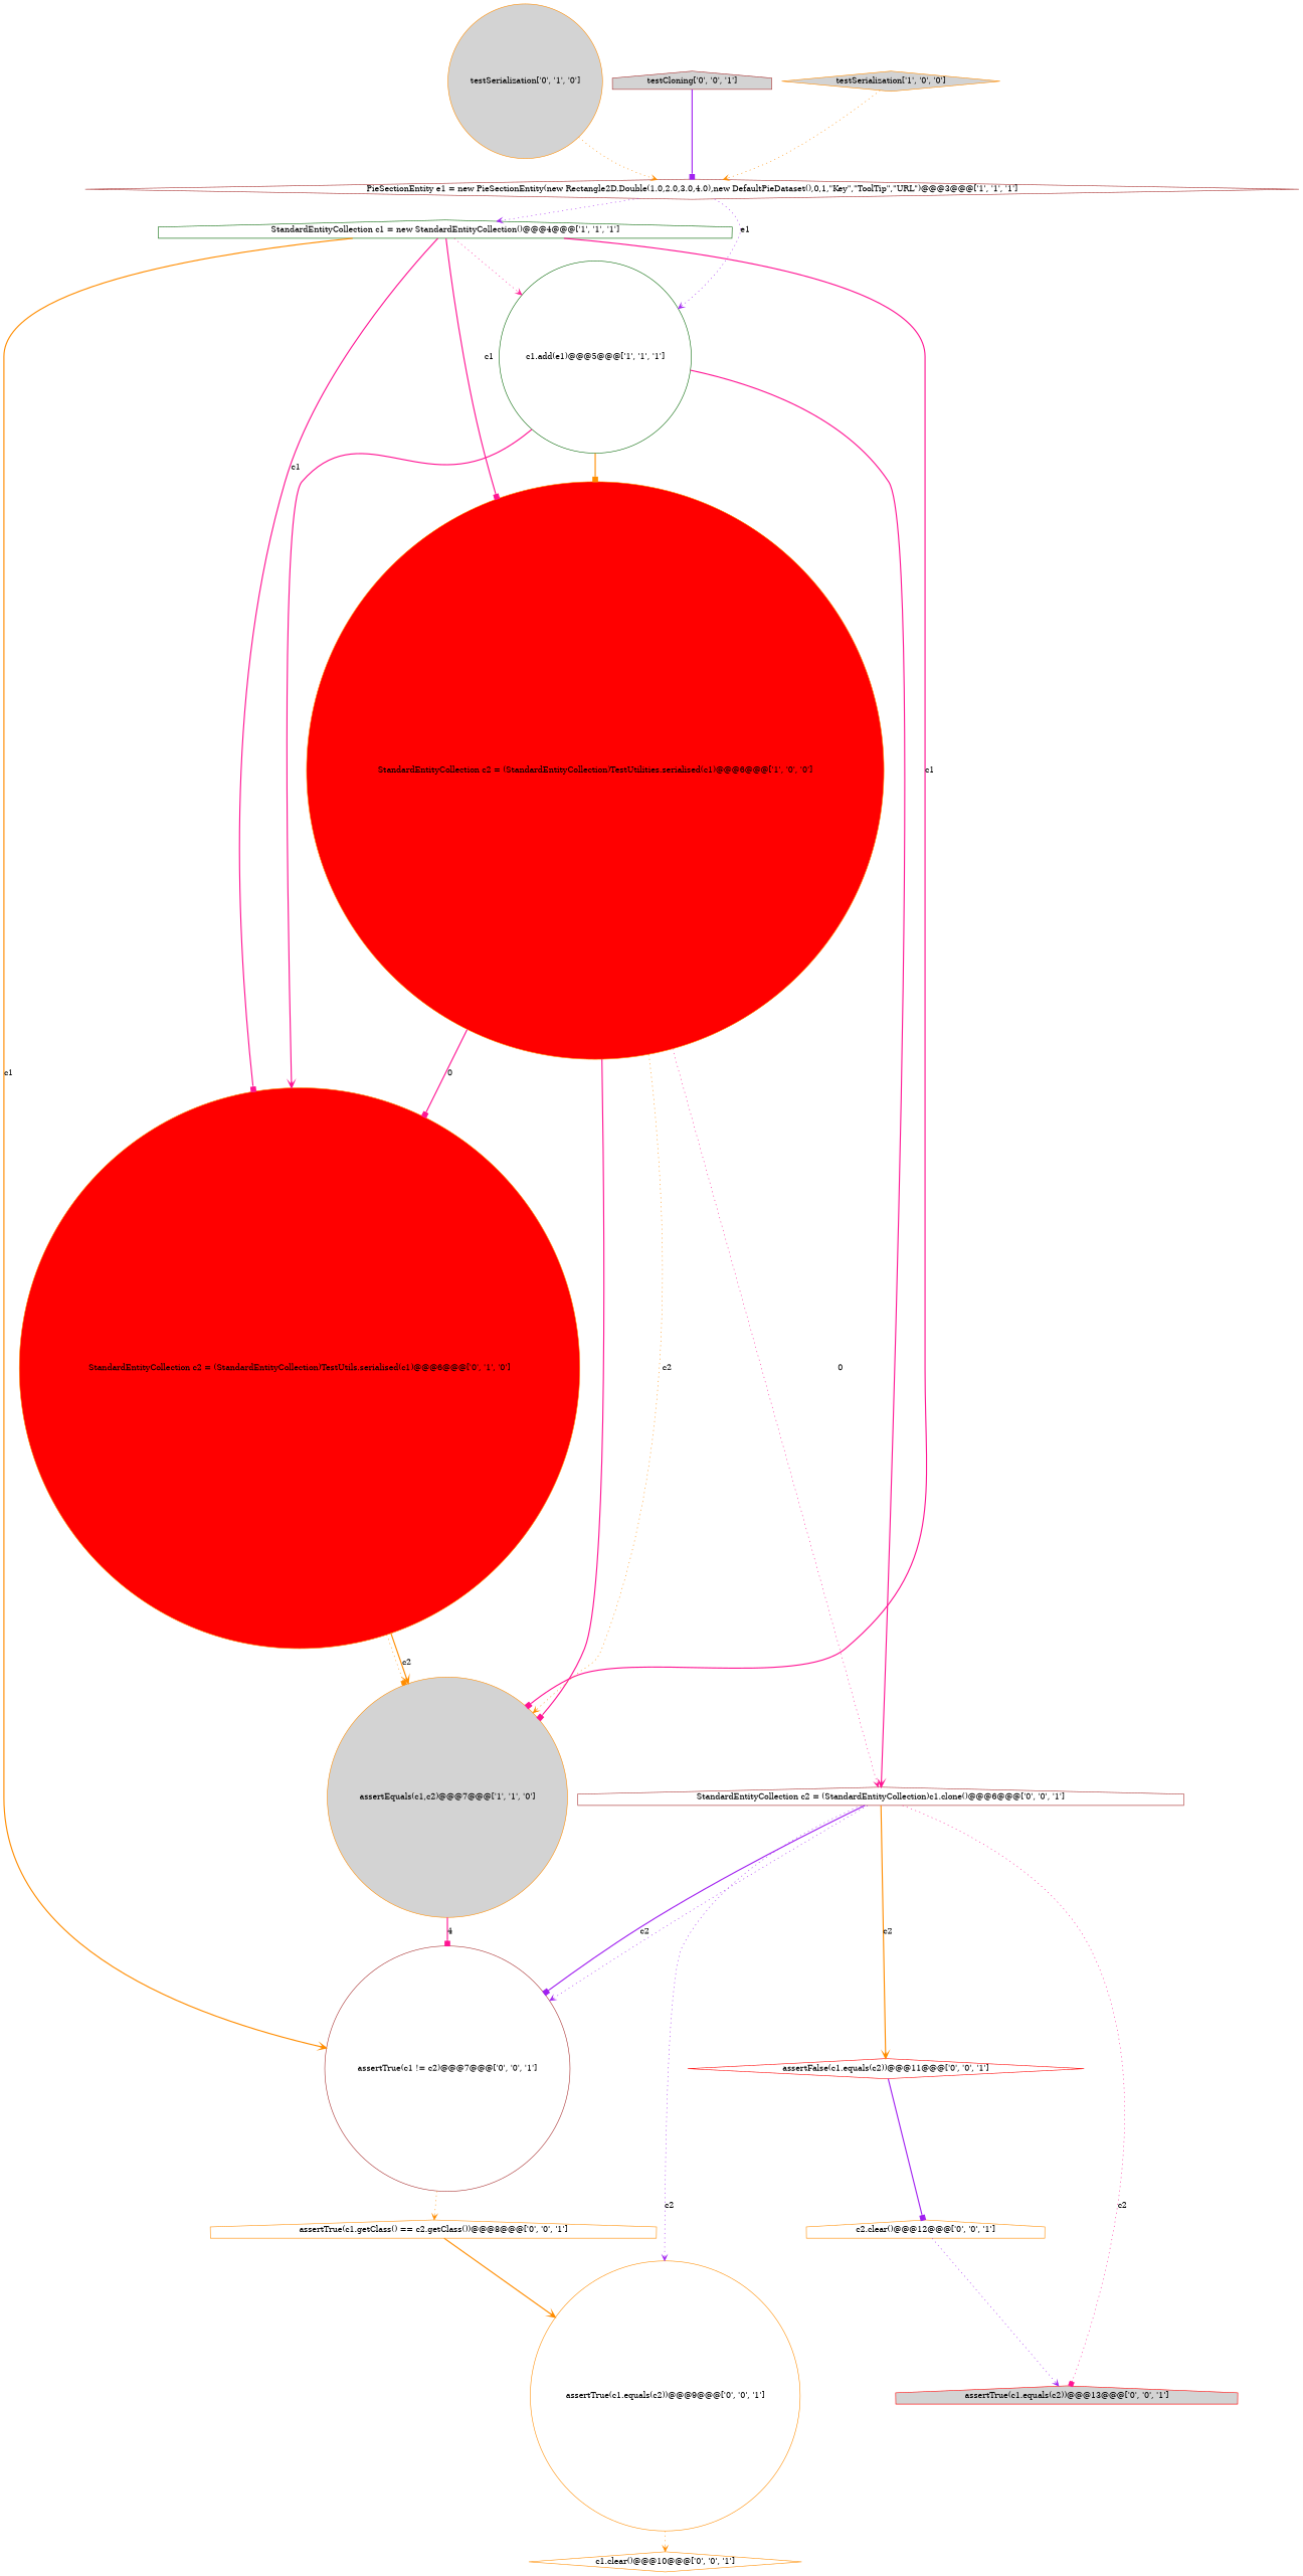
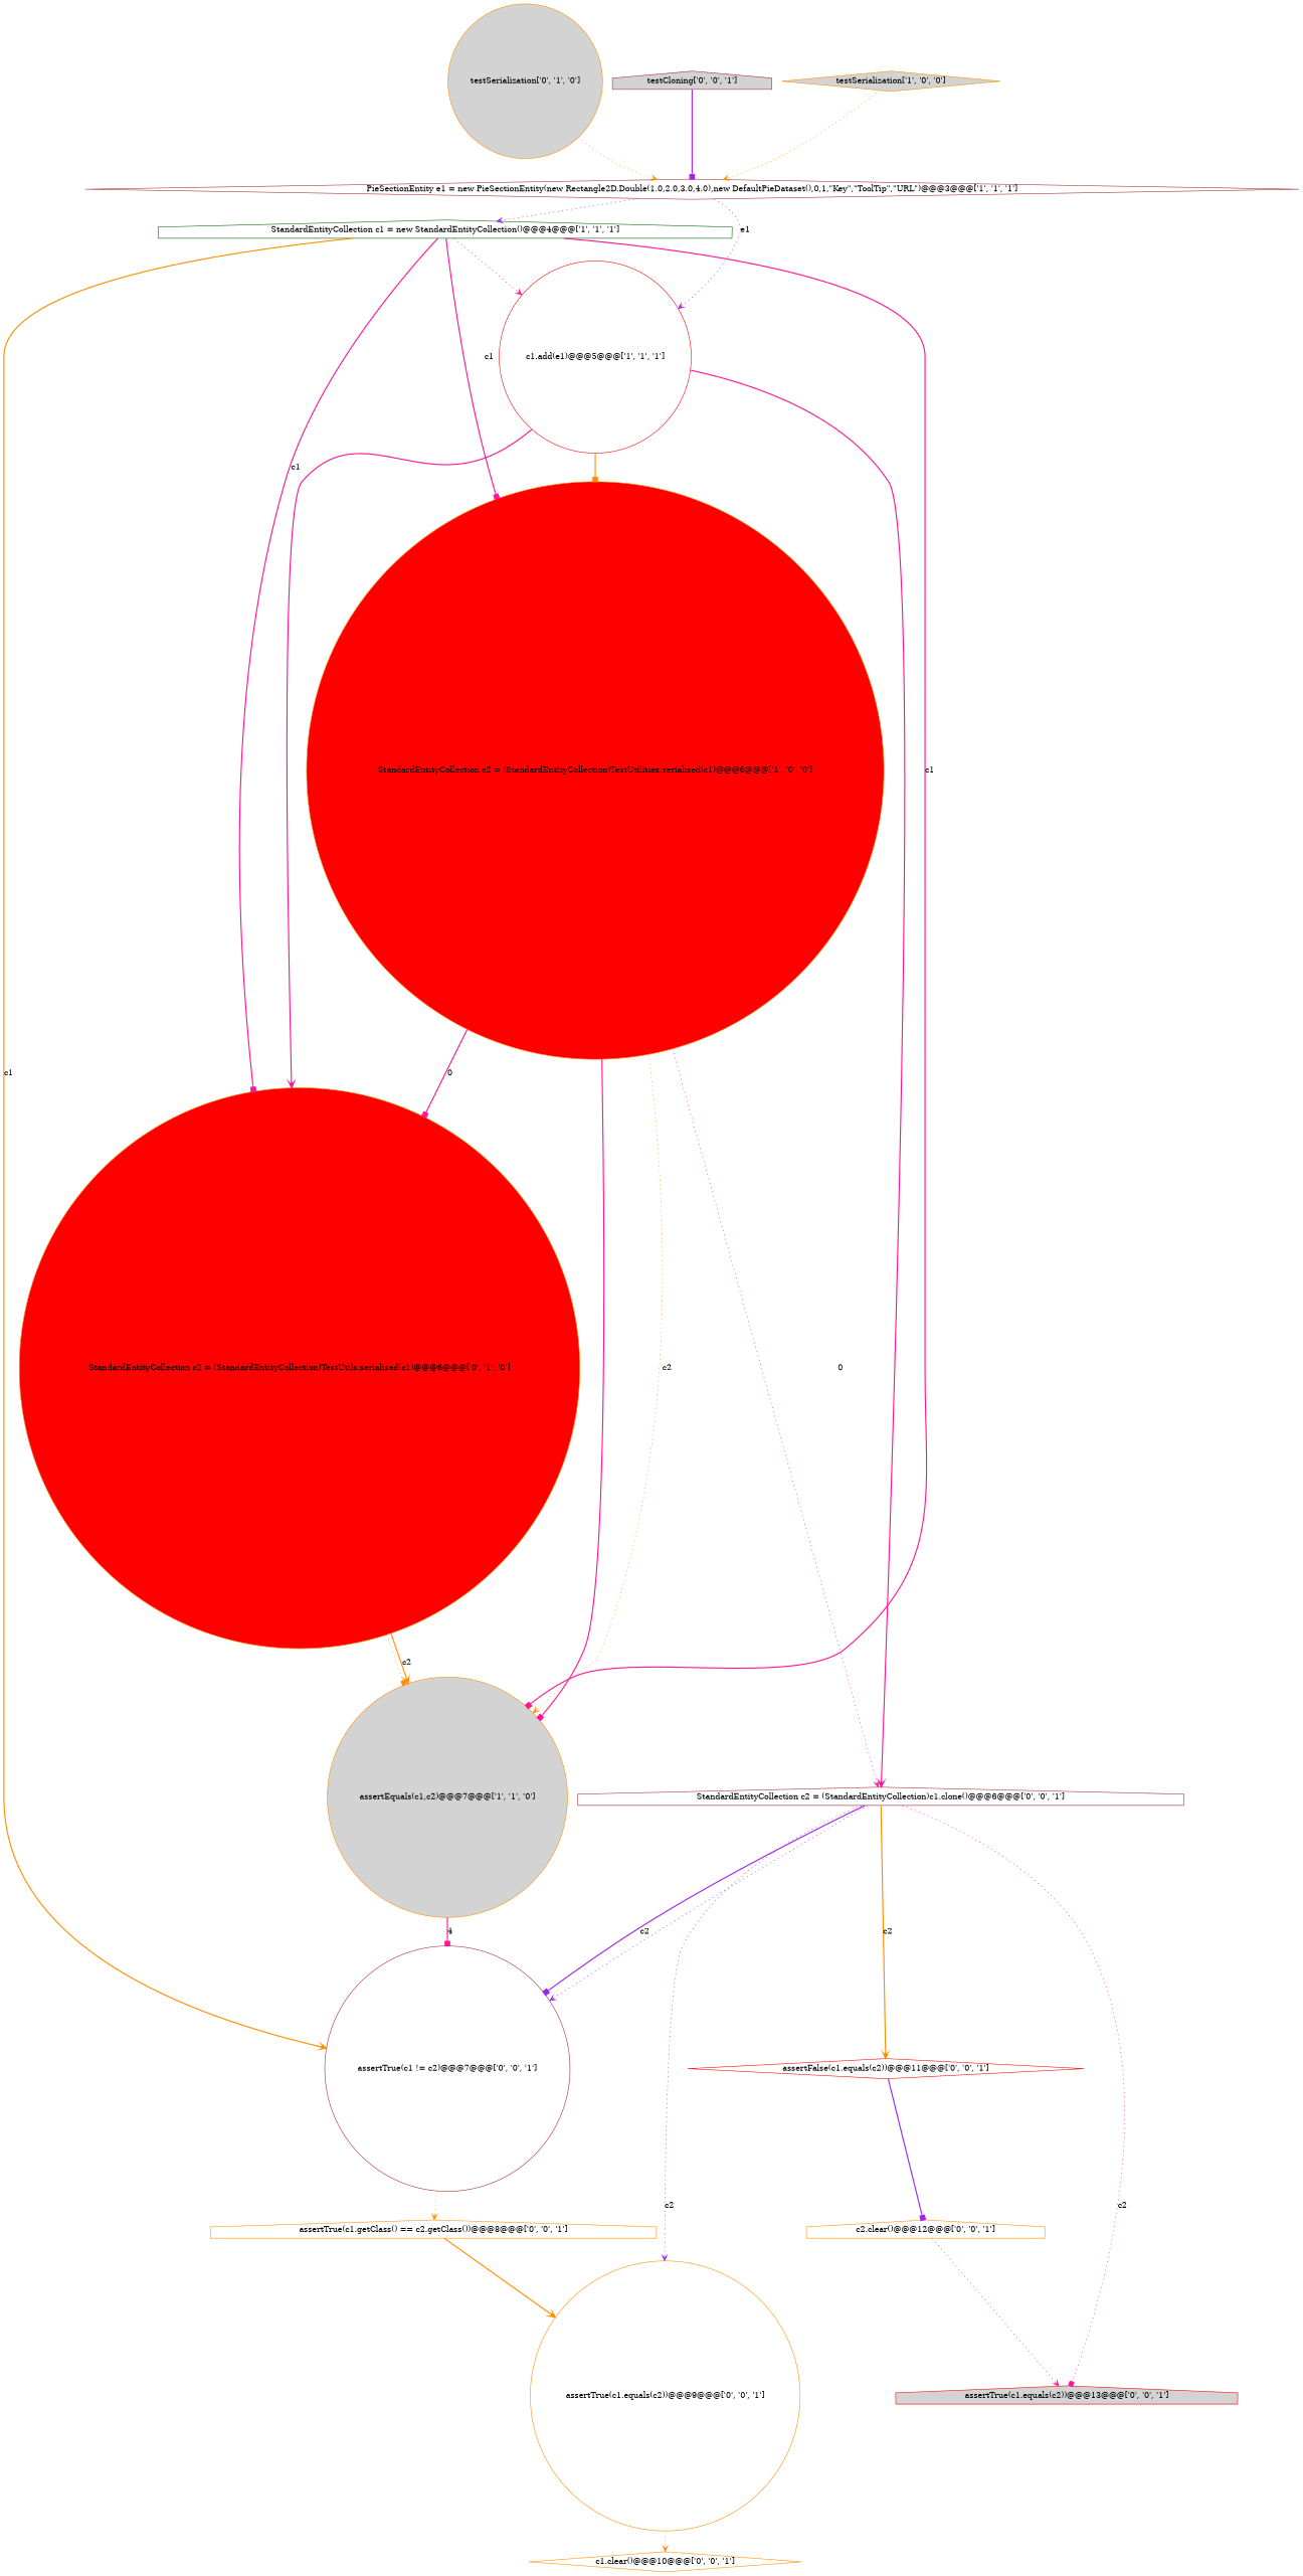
  digraph {
    node [color=darkorange fillcolor=white shape=circle style=filled]
    edge [arrowhead=vee color=deeppink style=bold]
    n1 [color=red fillcolor=lightgray label="assertTrue(c1.equals(c2))@@@13@@@['0', '0', '1']" shape=house]
    n2 [fillcolor=lightgray label="testSerialization['0', '1', '0']"]
    n3 [color=brown label="PieSectionEntity e1 = new PieSectionEntity(new Rectangle2D.Double(1.0,2.0,3.0,4.0),new DefaultPieDataset(),0,1,\"Key\",\"ToolTip\",\"URL\")@@@3@@@['1', '1', '1']" shape=diamond]
    n4 [color=darkgreen label="StandardEntityCollection c1 = new StandardEntityCollection()@@@4@@@['1', '1', '1']" shape=house]
-   n5 [color=darkgreen label="c1.add(e1)@@@5@@@['1', '1', '1']"]
+   n5 [color=red label="c1.add(e1)@@@5@@@['1', '1', '1']"]
    n6 [fillcolor=red label="StandardEntityCollection c2 = (StandardEntityCollection)TestUtils.serialised(c1)@@@6@@@['0', '1', '0']"]
    n7 [fillcolor=lightgray label="assertEquals(c1,c2)@@@7@@@['1', '1', '0']"]
    n8 [color=brown label="assertTrue(c1 != c2)@@@7@@@['0', '0', '1']"]
    n9 [color=red label="assertFalse(c1.equals(c2))@@@11@@@['0', '0', '1']" shape=diamond]
    n10 [label="c2.clear()@@@12@@@['0', '0', '1']" shape=house]
    n11 [color=brown fillcolor=lightgray label="testCloning['0', '0', '1']" shape=house]
    n12 [label="assertTrue(c1.equals(c2))@@@9@@@['0', '0', '1']"]
    n13 [label="c1.clear()@@@10@@@['0', '0', '1']" shape=diamond]
    n14 [label="assertTrue(c1.getClass() == c2.getClass())@@@8@@@['0', '0', '1']" shape=house]
    n15 [fillcolor=lightgray label="testSerialization['1', '0', '0']" shape=diamond]
    n16 [fillcolor=red label="StandardEntityCollection c2 = (StandardEntityCollection)TestUtilities.serialised(c1)@@@6@@@['1', '0', '0']"]
    n17 [color=brown label="StandardEntityCollection c2 = (StandardEntityCollection)c1.clone()@@@6@@@['0', '0', '1']" shape=house]
    n2 -> n3 [color=darkorange style=dotted]
    n3 -> n4 [color=purple style=dotted]
    n3 -> n5 [color=purple label=e1 style=dotted]
    n4 -> n5 [style=dotted]
    n4 -> n6 [arrowhead=box label=c1]
    n4 -> n7 [arrowhead=box label=c1]
    n4 -> n8 [color=darkorange label=c1]
    n4 -> n16 [arrowhead=box label=c1]
    n5 -> n6
    n5 -> n16 [arrowhead=box color=darkorange]
    n5 -> n17
    n6 -> n7 [arrowhead=box color=darkorange style=dotted]
    n6 -> n7 [color=darkorange label=c2]
    n7 -> n8 [arrowhead=box label=4]
    n8 -> n14 [color=darkorange style=dotted]
    n9 -> n10 [arrowhead=box color=purple]
-   n10 -> n1 [color=purple style=dotted]
+   n10 -> n1 [style=dotted]
    n11 -> n3 [arrowhead=box color=purple]
    n12 -> n13 [color=darkorange style=dotted]
    n14 -> n12 [color=darkorange]
    n15 -> n3 [color=darkorange style=dotted]
    n16 -> n6 [arrowhead=box label=0]
    n16 -> n7 [arrowhead=box]
    n16 -> n7 [color=darkorange label=c2 style=dotted]
    n16 -> n17 [label=0 style=dotted]
    n17 -> n1 [arrowhead=box label=c2 style=dotted]
    n17 -> n8 [color=purple style=dotted]
    n17 -> n8 [arrowhead=box color=purple label=c2]
    n17 -> n9 [color=darkorange label=c2]
    n17 -> n12 [color=purple label=c2 style=dotted]
  }
